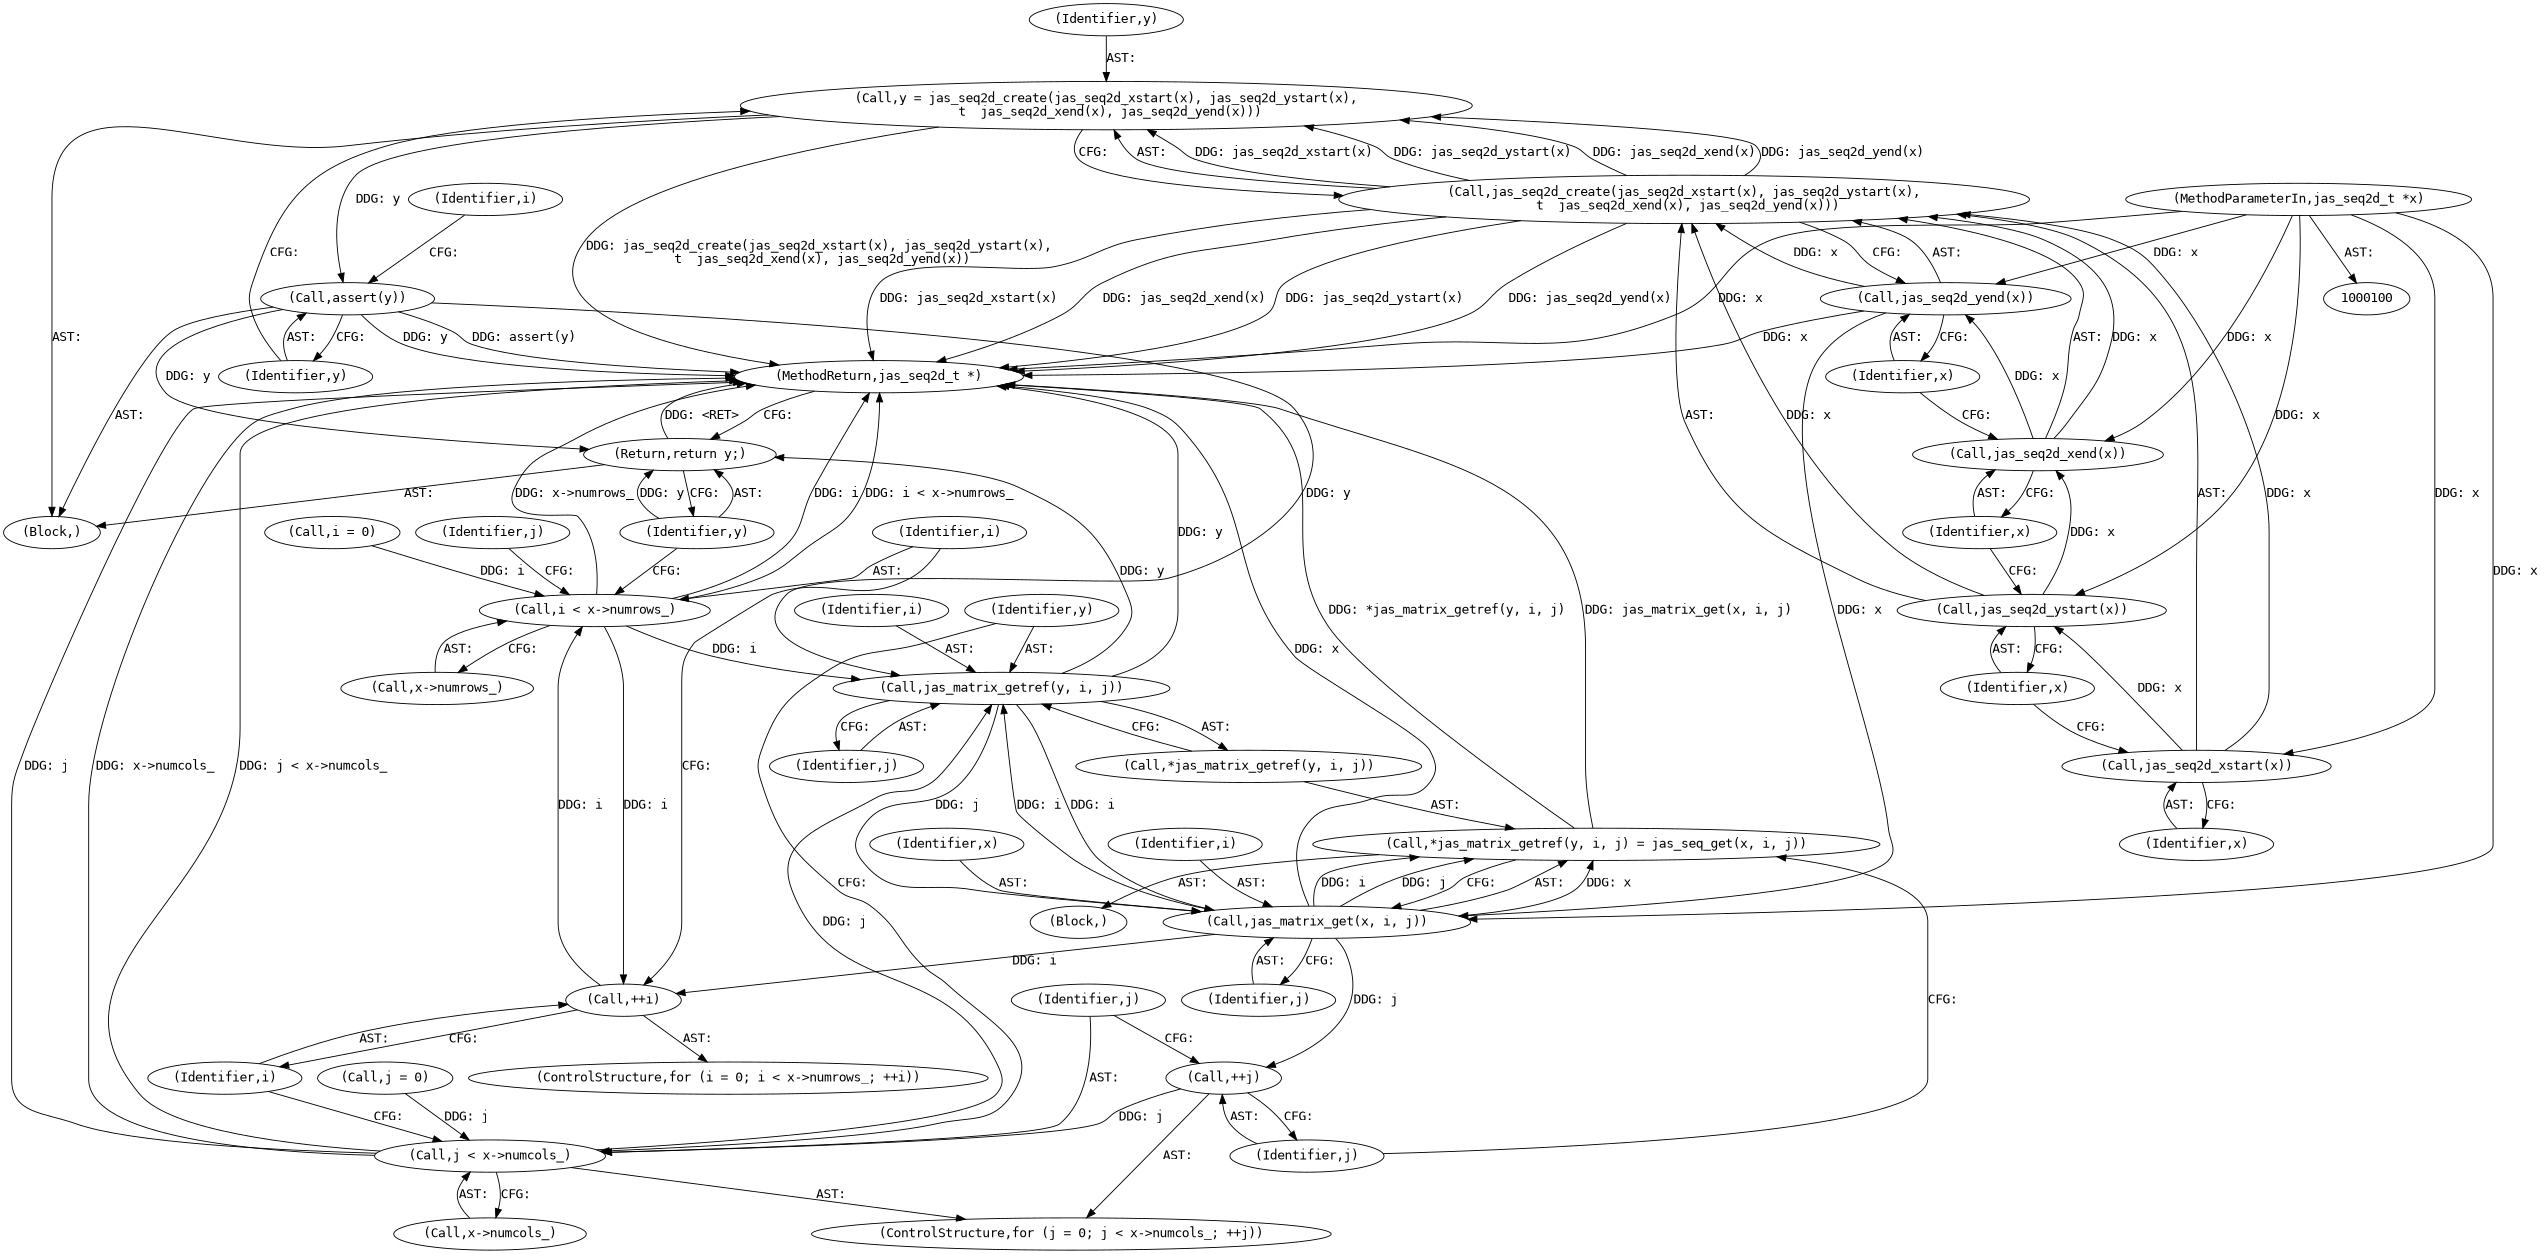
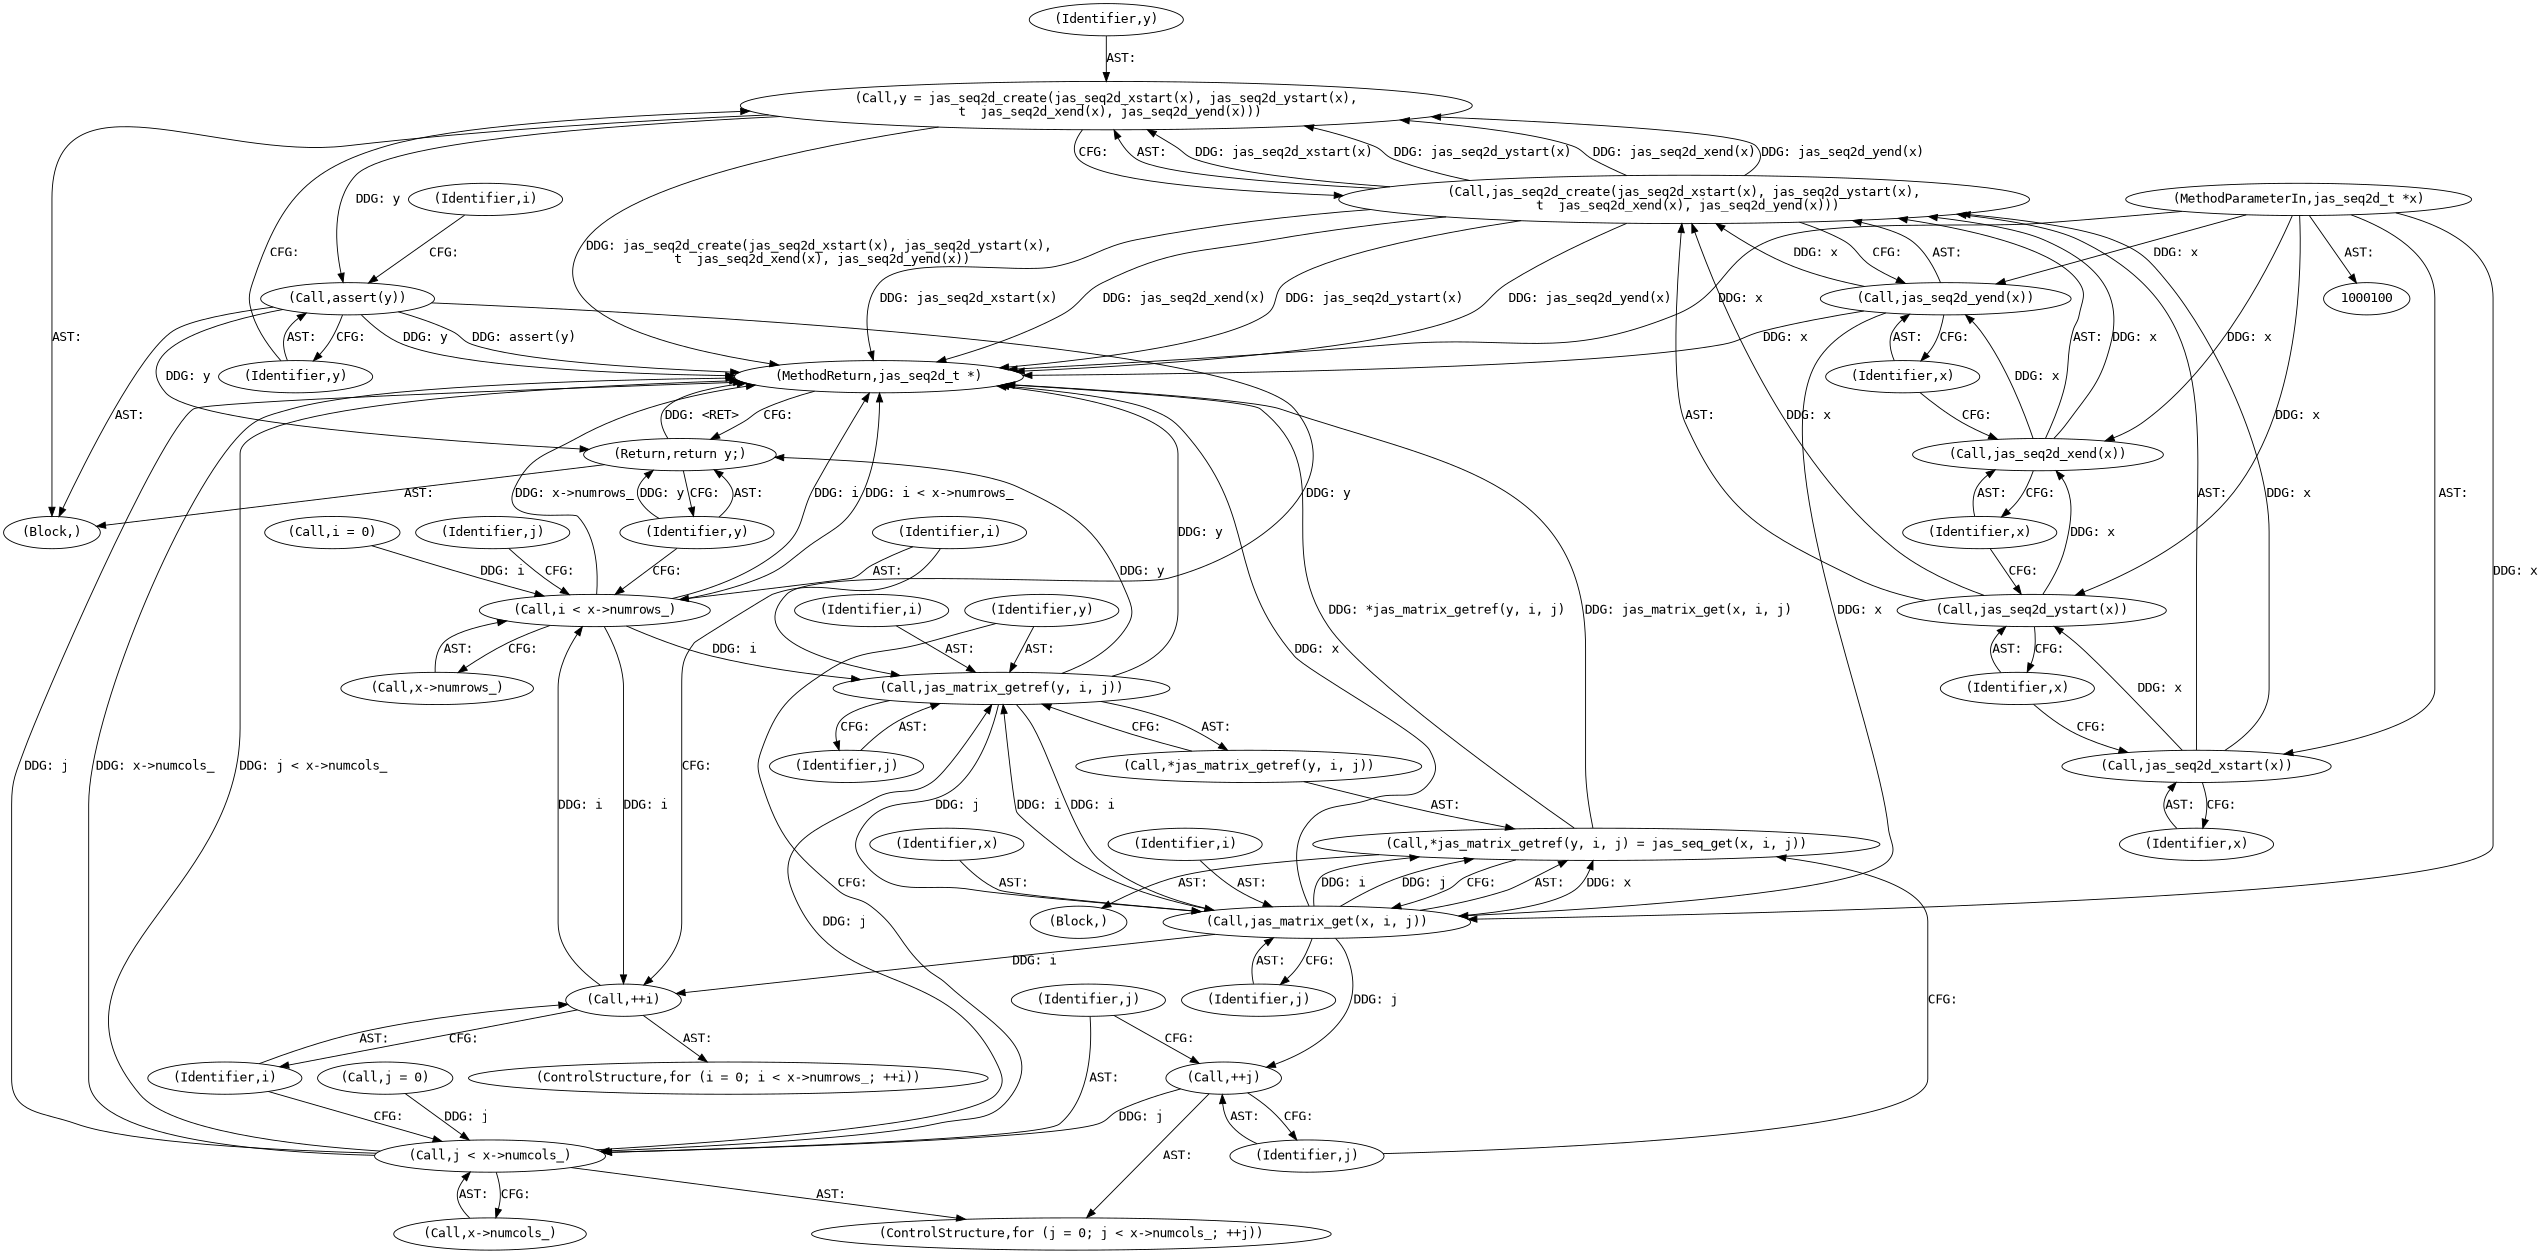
  digraph {
    fontname="DejaVu Sans Mono"
    node [fontname="DejaVu Sans Mono"]
    edge [fontname="DejaVu Sans Mono"]
    n1 [label="(Call,y = jas_seq2d_create(jas_seq2d_xstart(x), jas_seq2d_ystart(x),\n \t  jas_seq2d_xend(x), jas_seq2d_yend(x)))"]
    n2 [label="(Call,jas_seq2d_create(jas_seq2d_xstart(x), jas_seq2d_ystart(x),\n \t  jas_seq2d_xend(x), jas_seq2d_yend(x)))"]
    n3 [label="(Call,assert(y))"]
    n4 [label="(MethodReturn,jas_seq2d_t *)"]
    n5 [label="(Block,)"]
    n6 [label="(Call,jas_seq2d_yend(x))"]
    n7 [label="(Call,jas_matrix_getref(y, i, j))"]
    n8 [label="(Return,return y;)"]
    n9 [label="(Identifier,y)"]
    n10 [label="(Call,jas_matrix_get(x, i, j))"]
    n11 [label="(Identifier,x)"]
    n12 [label="(Call,jas_seq2d_xstart(x))"]
    n13 [label="(Call,jas_seq2d_ystart(x))"]
    n14 [label="(Identifier,x)"]
    n15 [label="(Call,jas_seq2d_xend(x))"]
    n16 [label="(Identifier,x)"]
    n17 [label="(MethodParameterIn,jas_seq2d_t *x)"]
    1000100
    n19 [label="(Identifier,x)"]
    n20 [label="(Call,++i)"]
    n21 [label="(Call,++j)"]
    n22 [label="(Call,*jas_matrix_getref(y, i, j) = jas_seq_get(x, i, j))"]
    n23 [label="(Identifier,j)"]
    n24 [label="(Identifier,j)"]
    n25 [label="(Call,*jas_matrix_getref(y, i, j))"]
    n26 [label="(Identifier,y)"]
    n27 [label="(Call,i < x->numrows_)"]
    n28 [label="(Identifier,i)"]
    n29 [label="(ControlStructure,for (i = 0; i < x->numrows_; ++i))"]
    n30 [label="(Call,j < x->numcols_)"]
    n31 [label="(ControlStructure,for (j = 0; j < x->numcols_; ++j))"]
    n32 [label="(Identifier,j)"]
    n33 [label="(Block,)"]
    n34 [label="(Call,x->numrows_)"]
    n35 [label="(Call,x->numcols_)"]
    n36 [label="(Identifier,i)"]
    n37 [label="(Identifier,j)"]
    n38 [label="(Identifier,i)"]
    n39 [label="(Call,j = 0)"]
    n40 [label="(Identifier,i)"]
    n41 [label="(Identifier,x)"]
    n42 [label="(Call,i = 0)"]
    n43 [label="(Identifier,y)"]
    n44 [label="(Identifier,j)"]
    n45 [label="(Identifier,y)"]
    n46 [label="(Identifier,i)"]
    n1 -> n2 [label="CFG: "]
    n1 -> n3 [label="DDG: y"]
    n1 -> n4 [label="DDG: jas_seq2d_create(jas_seq2d_xstart(x), jas_seq2d_ystart(x),\n \t  jas_seq2d_xend(x), jas_seq2d_yend(x))"]
    n1 -> n5 [label="AST: "]
    n2 -> n1 [label="AST: "]
    n2 -> n1 [label="DDG: jas_seq2d_xstart(x)"]
    n2 -> n1 [label="DDG: jas_seq2d_ystart(x)"]
    n2 -> n1 [label="DDG: jas_seq2d_xend(x)"]
    n2 -> n1 [label="DDG: jas_seq2d_yend(x)"]
    n2 -> n4 [label="DDG: jas_seq2d_yend(x)"]
    n2 -> n4 [label="DDG: jas_seq2d_xend(x)"]
    n2 -> n4 [label="DDG: jas_seq2d_ystart(x)"]
    n2 -> n4 [label="DDG: jas_seq2d_xstart(x)"]
    n2 -> n6 [label="CFG: "]
    n3 -> n4 [label="DDG: assert(y)"]
    n3 -> n4 [label="DDG: y"]
    n3 -> n5 [label="AST: "]
    n3 -> n7 [label="DDG: y"]
    n3 -> n8 [label="DDG: y"]
    n3 -> n9 [label="CFG: "]
    n4 -> n8 [label="CFG: "]
    n6 -> n2 [label="AST: "]
    n6 -> n2 [label="DDG: x"]
    n6 -> n4 [label="DDG: x"]
    n6 -> n10 [label="DDG: x"]
    n6 -> n11 [label="CFG: "]
    n7 -> n4 [label="DDG: y"]
    n7 -> n8 [label="DDG: y"]
    n7 -> n10 [label="DDG: i"]
    n7 -> n10 [label="DDG: j"]
    n7 -> n24 [label="CFG: "]
    n7 -> n25 [label="AST: "]
    n8 -> n4 [label="DDG: <RET>"]
    n8 -> n5 [label="AST: "]
    n8 -> n26 [label="CFG: "]
    n9 -> n1 [label="CFG: "]
    n9 -> n3 [label="AST: "]
    n10 -> n4 [label="DDG: x"]
    n10 -> n7 [label="DDG: i"]
    n10 -> n20 [label="DDG: i"]
    n10 -> n21 [label="DDG: j"]
    n10 -> n22 [label="AST: "]
    n10 -> n22 [label="DDG: x"]
    n10 -> n22 [label="DDG: i"]
    n10 -> n22 [label="DDG: j"]
    n10 -> n23 [label="CFG: "]
    n11 -> n6 [label="AST: "]
    n11 -> n15 [label="CFG: "]
    n12 -> n2 [label="AST: "]
    n12 -> n2 [label="DDG: x"]
    n12 -> n13 [label="DDG: x"]
    n12 -> n14 [label="CFG: "]
    n13 -> n2 [label="AST: "]
    n13 -> n2 [label="DDG: x"]
    n13 -> n15 [label="DDG: x"]
    n13 -> n16 [label="CFG: "]
    n14 -> n12 [label="AST: "]
    n15 -> n2 [label="AST: "]
    n15 -> n2 [label="DDG: x"]
    n15 -> n6 [label="DDG: x"]
    n15 -> n19 [label="CFG: "]
    n16 -> n12 [label="CFG: "]
    n16 -> n13 [label="AST: "]
    n17 -> n4 [label="DDG: x"]
    n17 -> n6 [label="DDG: x"]
    n17 -> n10 [label="DDG: x"]
-   n17 -> n12 [label="DDG: x"]
+   n17 -> n12 [label="AST: "]
    n17 -> n13 [label="DDG: x"]
    n17 -> n15 [label="DDG: x"]
    n17 -> 1000100 [label="AST: "]
    n19 -> n13 [label="CFG: "]
    n19 -> n15 [label="AST: "]
    n20 -> n27 [label="DDG: i"]
    n20 -> n28 [label="CFG: "]
    n20 -> n29 [label="AST: "]
    n21 -> n30 [label="DDG: j"]
    n21 -> n31 [label="AST: "]
    n21 -> n32 [label="CFG: "]
    n22 -> n4 [label="DDG: *jas_matrix_getref(y, i, j)"]
    n22 -> n4 [label="DDG: jas_matrix_get(x, i, j)"]
    n22 -> n10 [label="CFG: "]
    n22 -> n33 [label="AST: "]
    n23 -> n10 [label="AST: "]
    n24 -> n7 [label="AST: "]
    n25 -> n7 [label="CFG: "]
    n25 -> n22 [label="AST: "]
    n26 -> n8 [label="AST: "]
    n26 -> n8 [label="DDG: y"]
    n26 -> n27 [label="CFG: "]
    n27 -> n4 [label="DDG: x->numrows_"]
    n27 -> n4 [label="DDG: i"]
    n27 -> n4 [label="DDG: i < x->numrows_"]
    n27 -> n7 [label="DDG: i"]
    n27 -> n20 [label="DDG: i"]
    n27 -> n34 [label="CFG: "]
    n28 -> n20 [label="AST: "]
    n28 -> n30 [label="CFG: "]
    n30 -> n4 [label="DDG: j < x->numcols_"]
    n30 -> n4 [label="DDG: j"]
    n30 -> n4 [label="DDG: x->numcols_"]
    n30 -> n7 [label="DDG: j"]
    n30 -> n31 [label="AST: "]
    n30 -> n35 [label="CFG: "]
    n32 -> n21 [label="AST: "]
    n32 -> n22 [label="CFG: "]
    n34 -> n27 [label="AST: "]
    n35 -> n30 [label="AST: "]
    n36 -> n10 [label="AST: "]
    n37 -> n21 [label="CFG: "]
    n37 -> n30 [label="AST: "]
    n38 -> n20 [label="CFG: "]
    n38 -> n27 [label="AST: "]
    n39 -> n30 [label="DDG: j"]
    n40 -> n3 [label="CFG: "]
    n41 -> n10 [label="AST: "]
    n42 -> n27 [label="DDG: i"]
    n43 -> n1 [label="AST: "]
    n44 -> n27 [label="CFG: "]
    n45 -> n7 [label="AST: "]
    n45 -> n30 [label="CFG: "]
    n46 -> n7 [label="AST: "]
  }
